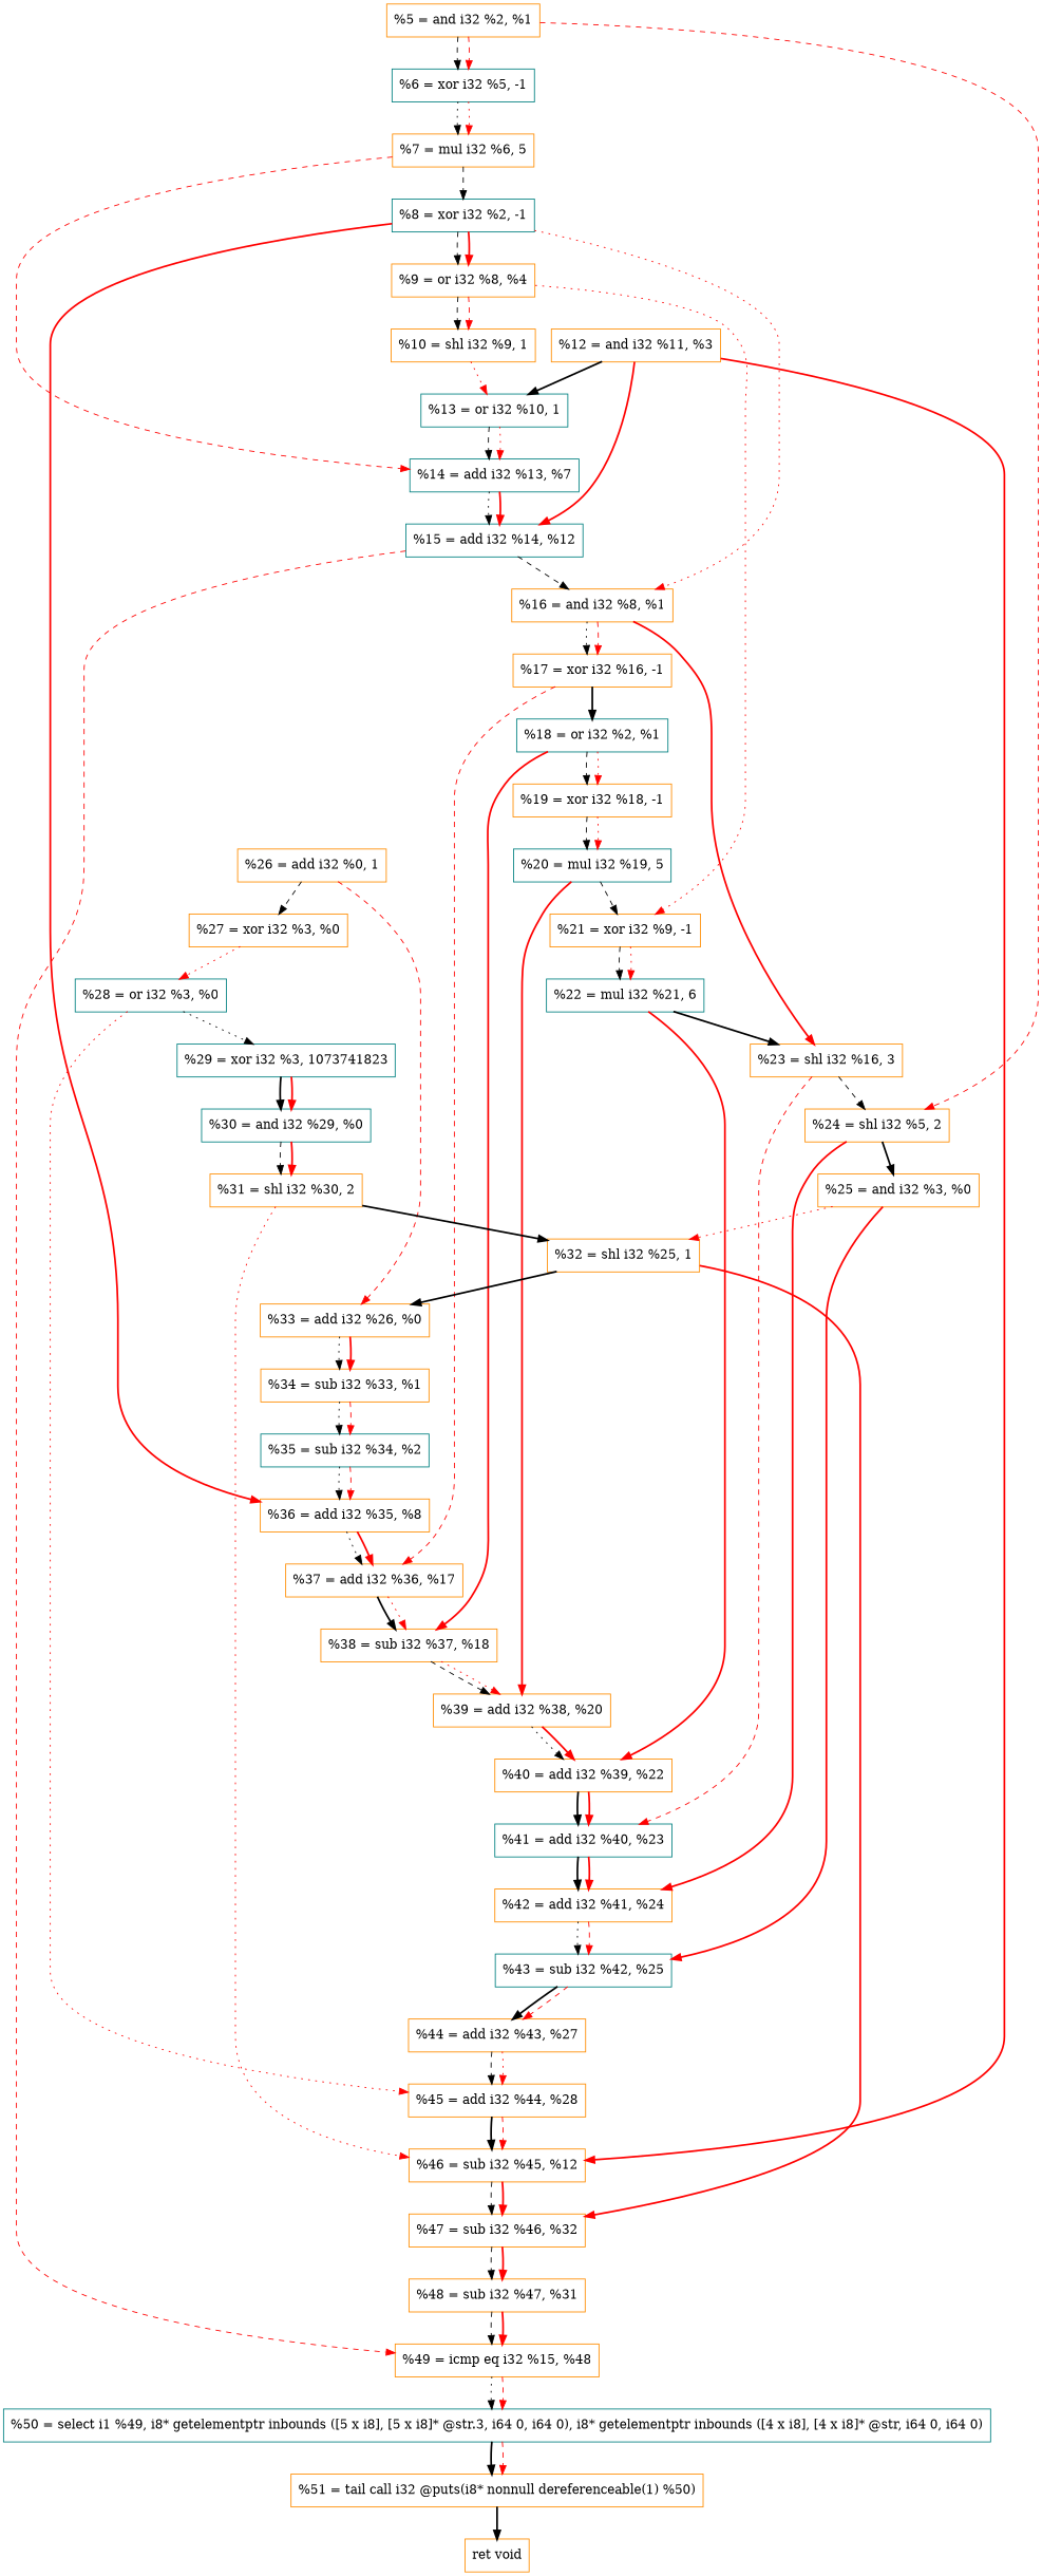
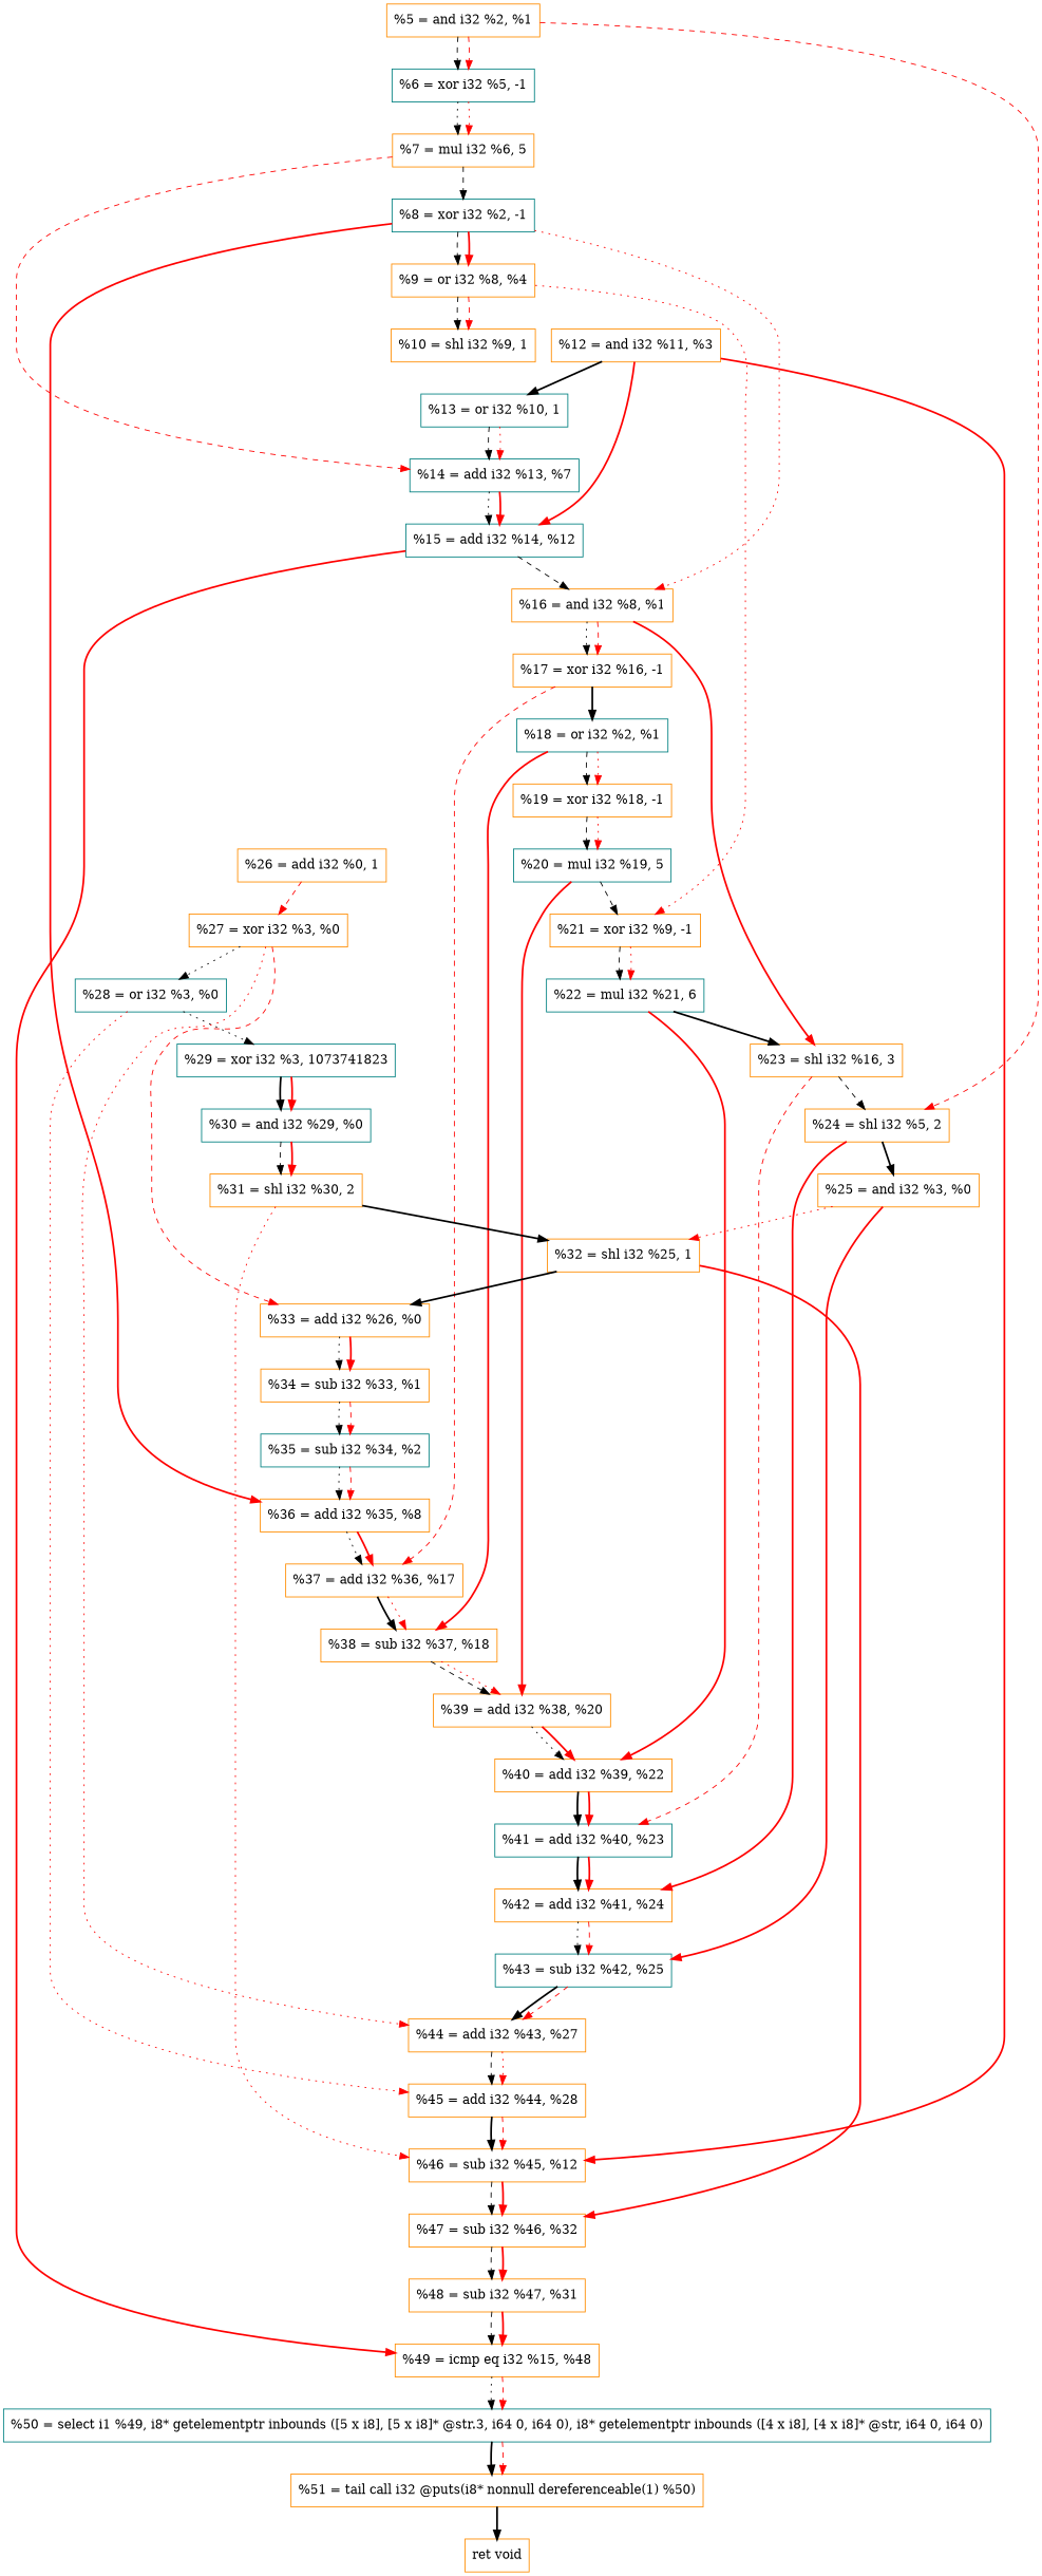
  digraph {
    node [color=darkorange shape=record]
    edge [style=bold color=red]
    n1 [label="  %5 = and i32 %2, %1"]
    n2 [color=teal label="  %6 = xor i32 %5, -1"]
    n3 [label="  %24 = shl i32 %5, 2"]
    n4 [label="  %7 = mul i32 %6, 5"]
    n5 [label="  %25 = and i32 %3, %0"]
    n6 [label="  %42 = add i32 %41, %24"]
    n7 [color=teal label="  %8 = xor i32 %2, -1"]
    n8 [color=teal label="  %14 = add i32 %13, %7"]
    n9 [label="%9 = or i32 %8, %4"]
    n10 [label="  %16 = and i32 %8, %1"]
    n11 [label="  %36 = add i32 %35, %8"]
    n12 [color=teal label="  %15 = add i32 %14, %12"]
    n13 [label="  %10 = shl i32 %9, 1"]
    n14 [label="  %21 = xor i32 %9, -1"]
    n15 [label="  %17 = xor i32 %16, -1"]
    n16 [label="  %23 = shl i32 %16, 3"]
    n17 [label="  %37 = add i32 %36, %17"]
    n18 [color=teal label="  %13 = or i32 %10, 1"]
    n19 [color=teal label="  %22 = mul i32 %21, 6"]
    n20 [label="  %12 = and i32 %11, %3"]
    n21 [label="  %46 = sub i32 %45, %12"]
    n22 [label="  %49 = icmp eq i32 %15, %48"]
    n23 [label="  %47 = sub i32 %46, %32"]
    n24 [color=teal label="  %50 = select i1 %49, i8* getelementptr inbounds ([5 x i8], [5 x i8]* @str.3, i64 0, i64 0), i8* getelementptr inbounds ([4 x i8], [4 x i8]* @str, i64 0, i64 0)"]
    n25 [color=teal label="  %18 = or i32 %2, %1"]
    n26 [color=teal label="  %41 = add i32 %40, %23"]
    n27 [label="  %19 = xor i32 %18, -1"]
    n28 [label="  %38 = sub i32 %37, %18"]
    n29 [color=teal label="  %20 = mul i32 %19, 5"]
    n30 [label="  %39 = add i32 %38, %20"]
    n31 [label="  %40 = add i32 %39, %22"]
    n32 [label="  %32 = shl i32 %25, 1"]
    n33 [color=teal label="  %43 = sub i32 %42, %25"]
    n34 [label="  %26 = add i32 %0, 1"]
    n35 [label="  %27 = xor i32 %3, %0"]
    n36 [label="  %33 = add i32 %26, %0"]
    n37 [label="  %44 = add i32 %43, %27"]
    n38 [color=teal label="  %28 = or i32 %3, %0"]
    n39 [label="  %34 = sub i32 %33, %1"]
    n40 [color=teal label="  %29 = xor i32 %3, 1073741823"]
    n41 [label="  %45 = add i32 %44, %28"]
    n42 [color=teal label="  %30 = and i32 %29, %0"]
    n43 [label="  %31 = shl i32 %30, 2"]
    n44 [label="  %48 = sub i32 %47, %31"]
    n45 [color=teal label="  %35 = sub i32 %34, %2"]
    n46 [label="  %51 = tail call i32 @puts(i8* nonnull dereferenceable(1) %50)"]
    n47 [label="  ret void"]
    n1 -> n2 [style=dashed color=""]
    n1 -> n2 [style=dashed]
    n1 -> n3 [style=dashed]
    n2 -> n4 [style=dotted color=""]
    n2 -> n4 [style=dotted]
    n3 -> n5 [color=""]
    n3 -> n6
    n4 -> n7 [style=dashed color=""]
    n4 -> n8 [style=dashed]
    n5 -> n32 [style=dotted]
    n5 -> n33
    n6 -> n33 [style=dotted color=""]
    n6 -> n33 [style=dashed]
    n7 -> n9 [style=dashed color=""]
    n7 -> n9
    n7 -> n10 [style=dotted]
    n7 -> n11
    n8 -> n12 [style=dotted color=""]
    n8 -> n12
    n9 -> n13 [style=dashed color=""]
    n9 -> n13 [style=dashed]
    n9 -> n14 [style=dotted]
    n10 -> n15 [style=dotted color=""]
    n10 -> n15 [style=dashed]
    n10 -> n16
    n11 -> n17 [style=dotted color=""]
    n11 -> n17
    n12 -> n10 [style=dashed color=""]
-   n12 -> n22 [style=dashed]
-   n13 -> n18 [style=dotted]
+   n12 -> n22
    n14 -> n19 [style=dashed color=""]
    n14 -> n19 [style=dotted]
    n15 -> n17 [style=dashed]
    n15 -> n25 [color=""]
    n16 -> n3 [style=dashed color=""]
    n16 -> n26 [style=dashed]
    n17 -> n28 [color=""]
    n17 -> n28 [style=dotted]
    n18 -> n8 [style=dashed color=""]
    n18 -> n8 [style=dotted]
    n19 -> n16 [color=""]
    n19 -> n31
    n20 -> n12
    n20 -> n18 [color=""]
    n20 -> n21
    n21 -> n23 [style=dashed color=""]
    n21 -> n23
    n22 -> n24 [style=dotted color=""]
    n22 -> n24 [style=dashed]
    n23 -> n44 [style=dashed color=""]
    n23 -> n44
    n24 -> n46 [color=""]
    n24 -> n46 [style=dashed]
    n25 -> n27 [style=dashed color=""]
    n25 -> n27 [style=dotted]
    n25 -> n28
    n26 -> n6 [color=""]
    n26 -> n6
    n27 -> n29 [style=dashed color=""]
    n27 -> n29 [style=dotted]
    n28 -> n30 [style=dashed color=""]
    n28 -> n30 [style=dotted]
    n29 -> n14 [style=dashed color=""]
    n29 -> n30
    n30 -> n31 [style=dotted color=""]
    n30 -> n31
    n31 -> n26 [color=""]
    n31 -> n26
    n32 -> n23
    n32 -> n36 [color=""]
    n33 -> n37 [color=""]
    n33 -> n37 [style=dashed]
-   n34 -> n35 [style=dashed color=""]
-   n34 -> n36 [style=dashed]
-   n35 -> n38 [style=dotted]
+   n34 -> n35 [style=dashed]
+   n35 -> n36 [style=dashed]
+   n35 -> n37 [style=dotted]
+   n35 -> n38 [style=dotted color=""]
    n36 -> n39 [style=dotted color=""]
    n36 -> n39
    n37 -> n41 [style=dashed color=""]
    n37 -> n41 [style=dotted]
    n38 -> n40 [style=dotted color=""]
    n38 -> n41 [style=dotted]
    n39 -> n45 [style=dotted color=""]
    n39 -> n45 [style=dashed]
    n40 -> n42 [color=""]
    n40 -> n42
    n41 -> n21 [color=""]
    n41 -> n21 [style=dashed]
    n42 -> n43 [style=dashed color=""]
    n42 -> n43
    n43 -> n21 [style=dotted]
    n43 -> n32 [color=""]
    n44 -> n22 [style=dashed color=""]
    n44 -> n22
    n45 -> n11 [style=dotted color=""]
    n45 -> n11 [style=dashed]
    n46 -> n47 [color=""]
  }
